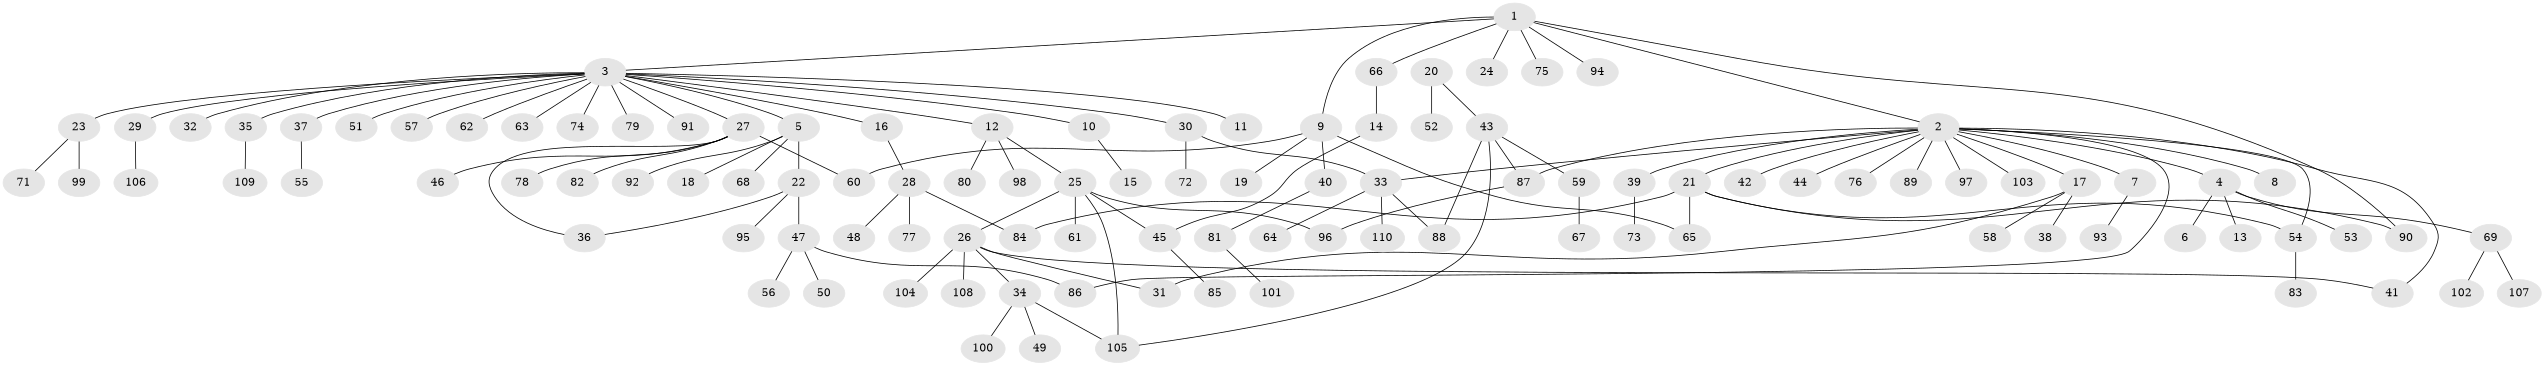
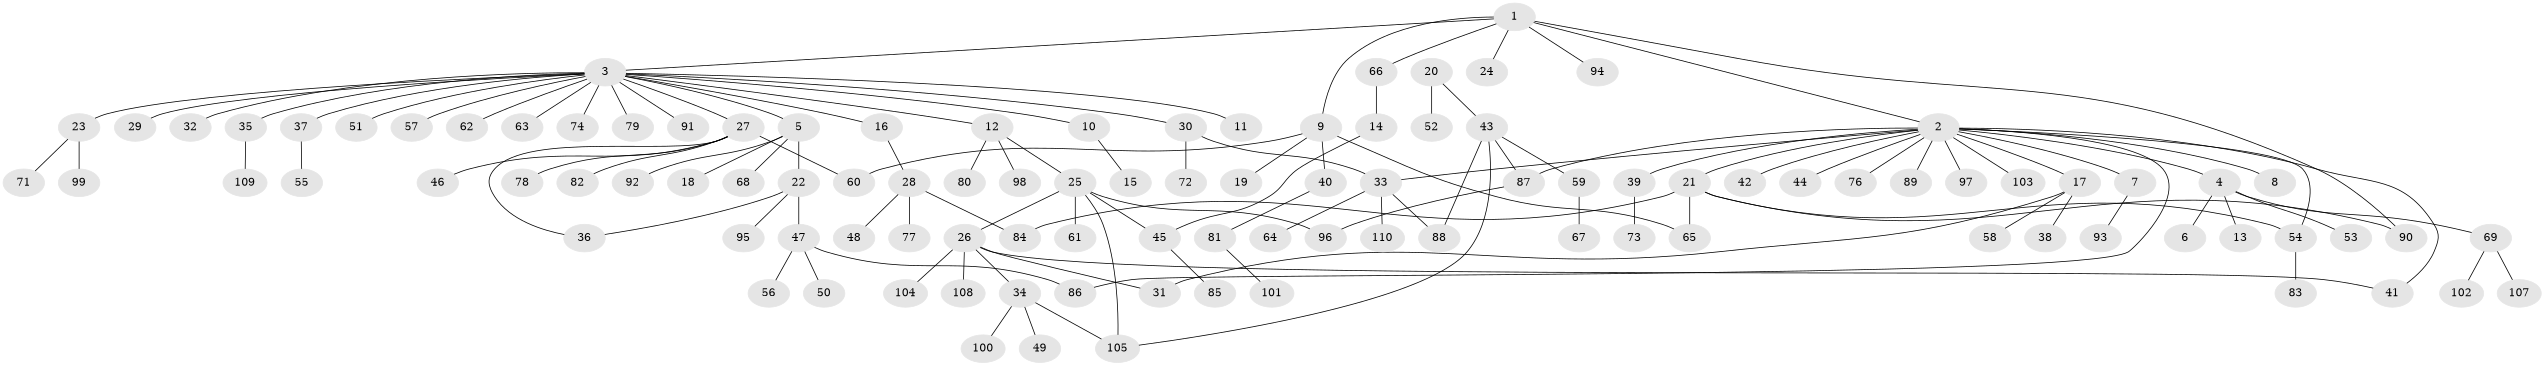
  graph {
    node [color=gray90 style=filled]
    1
    2
    3
    9
    24
    66
-   75
    90
    94
    4
    7
    8
    17
    21
    33
    39
    41
    42
    44
    54
    76
    86
    87
    89
    97
    103
    5
    10
    11
    12
    16
    23
    27
    29
    30
    32
    35
    37
    51
    57
    62
    63
    74
    79
    91
    19
    40
    60
    65
    14
    45
    6
    13
    53
    69
    93
    31
    38
    58
    84
    64
    88
    110
    73
    83
    96
    18
    22
    68
    92
    15
    25
    80
    98
    28
    20
    43
    52
    71
    99
    36
    46
    78
    82
-   106
    72
    109
    55
    102
    107
    47
    95
    81
    26
    61
    105
    85
    48
    77
    59
    50
    56
    34
    104
    108
    49
    100
    101
    67
    1 -- 2
    1 -- 3
    1 -- 9
    1 -- 24
    1 -- 66
-   1 -- 75
    1 -- 90
    1 -- 94
    2 -- 4
    2 -- 7
    2 -- 8
    2 -- 17
    2 -- 21
    2 -- 33
    2 -- 39
    2 -- 41
    2 -- 42
    2 -- 44
    2 -- 54
    2 -- 76
    2 -- 86
    2 -- 87
    2 -- 89
    2 -- 97
    2 -- 103
    3 -- 5
    3 -- 10
    3 -- 11
    3 -- 12
    3 -- 16
    3 -- 23
    3 -- 27
    3 -- 29
    3 -- 30
    3 -- 32
    3 -- 35
    3 -- 37
    3 -- 51
    3 -- 57
    3 -- 62
    3 -- 63
    3 -- 74
    3 -- 79
    3 -- 91
    9 -- 19
    9 -- 40
    9 -- 60
    9 -- 65
    66 -- 14
    4 -- 6
    4 -- 13
    4 -- 53
    4 -- 69
    7 -- 93
    17 -- 31
    17 -- 38
    17 -- 58
    21 -- 90
    21 -- 54
    21 -- 65
    21 -- 84
    33 -- 64
    33 -- 88
    33 -- 110
    39 -- 73
    54 -- 83
    87 -- 96
    5 -- 18
    5 -- 22
    5 -- 68
    5 -- 92
    10 -- 15
    12 -- 25
    12 -- 80
    12 -- 98
    16 -- 28
    23 -- 71
    23 -- 99
    27 -- 60
    27 -- 36
    27 -- 46
    27 -- 78
    27 -- 82
-   29 -- 106
    30 -- 33
    30 -- 72
    35 -- 109
    37 -- 55
    40 -- 81
    14 -- 45
    45 -- 85
    69 -- 102
    69 -- 107
    22 -- 36
    22 -- 47
    22 -- 95
    25 -- 45
    25 -- 96
    25 -- 26
    25 -- 61
    25 -- 105
    28 -- 84
    28 -- 48
    28 -- 77
    20 -- 43
    20 -- 52
    43 -- 87
    43 -- 88
    43 -- 105
    43 -- 59
    47 -- 86
    47 -- 50
    47 -- 56
    81 -- 101
    26 -- 41
    26 -- 31
    26 -- 34
    26 -- 104
    26 -- 108
    59 -- 67
    34 -- 105
    34 -- 49
    34 -- 100
  }
